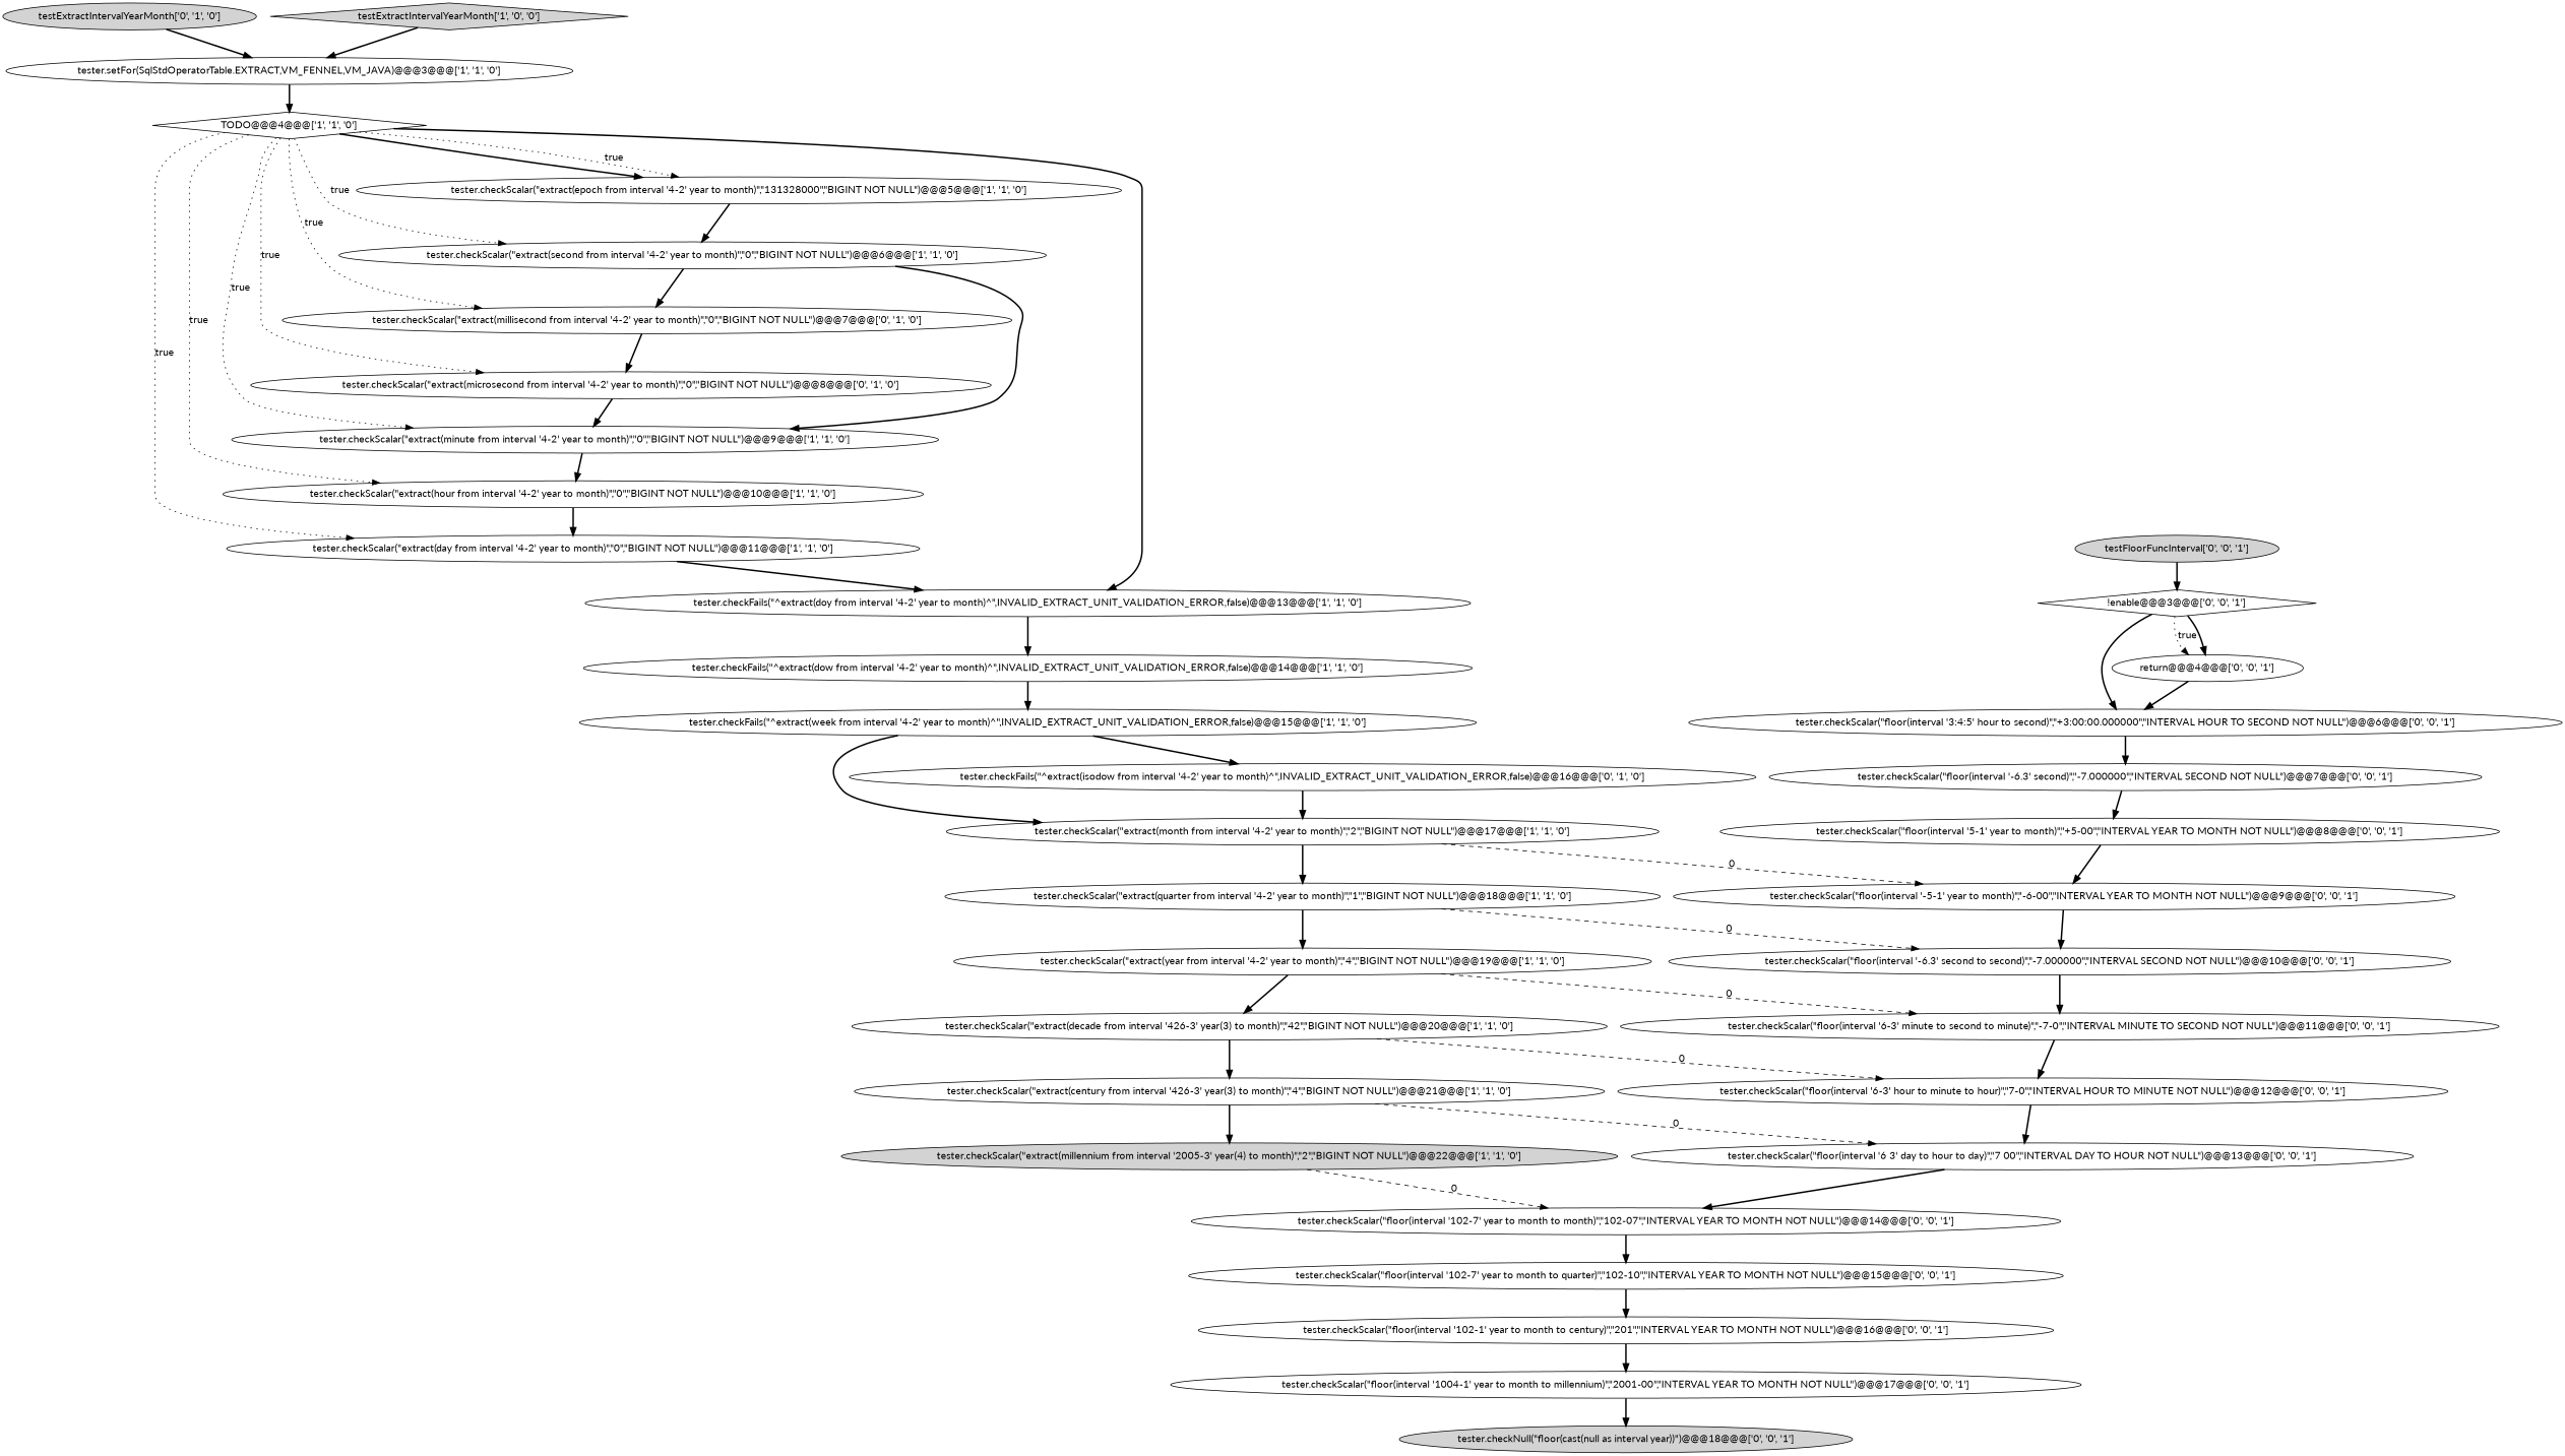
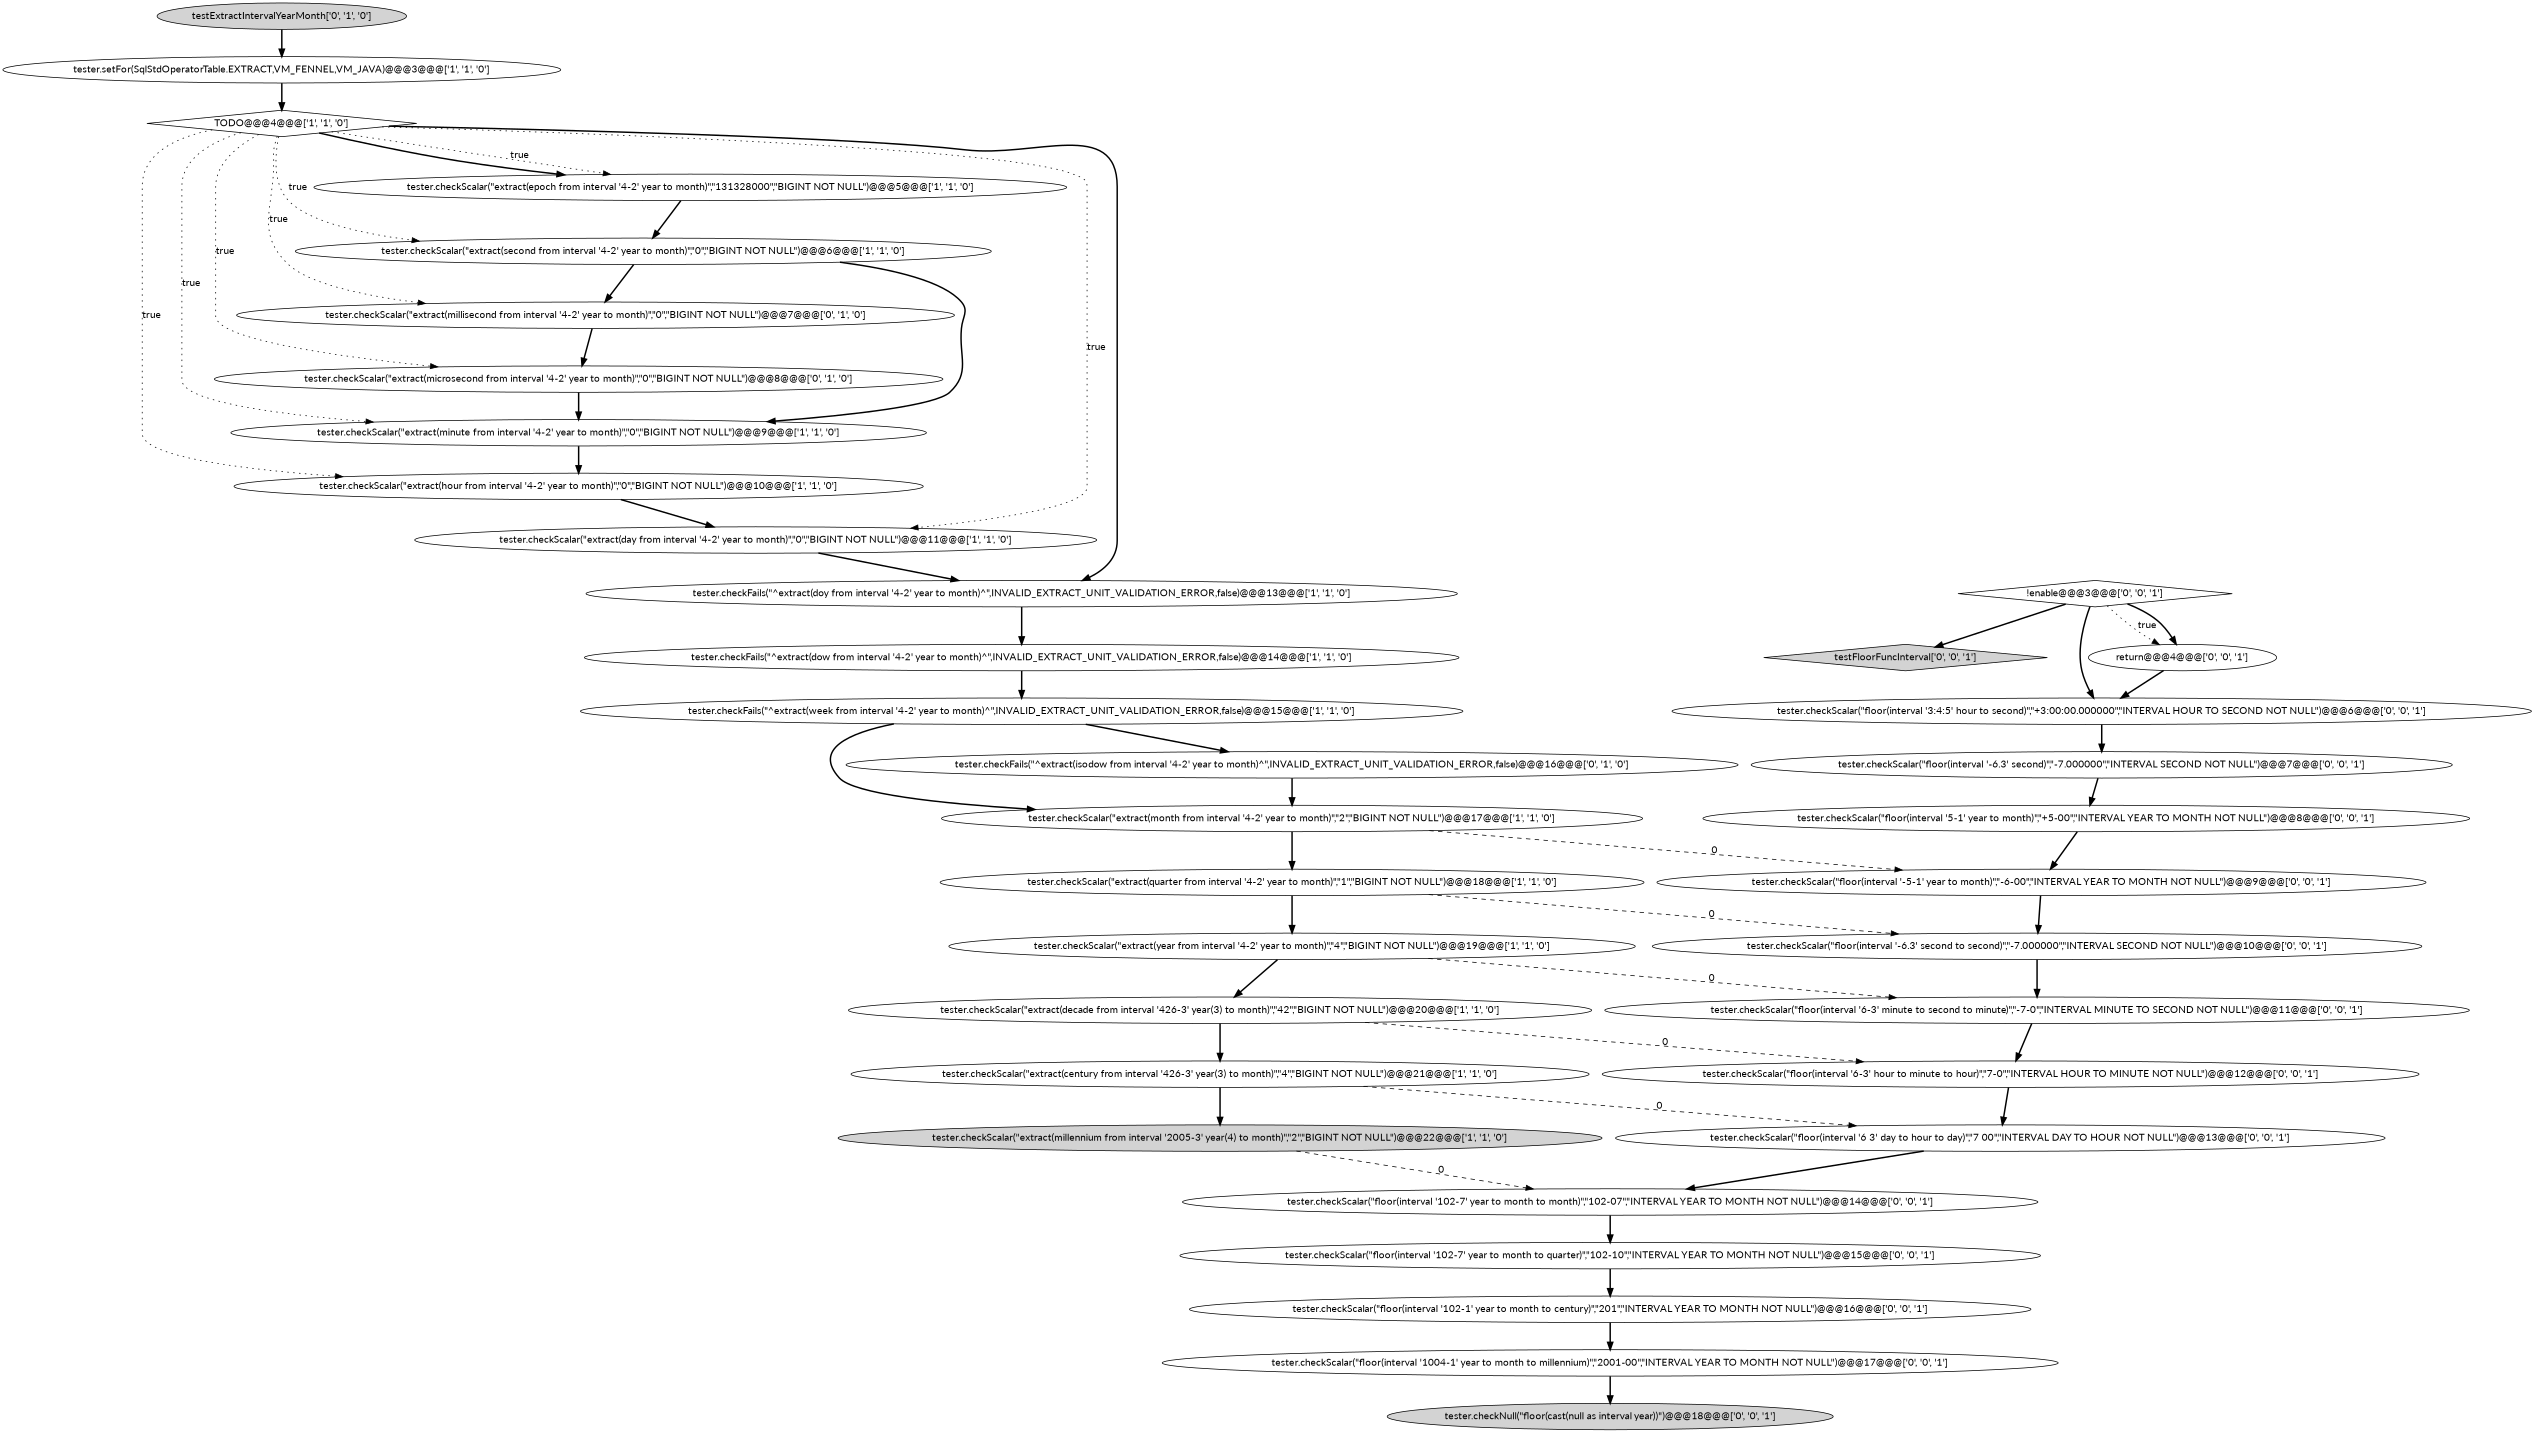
  digraph {
    fontname=Lato
    node [fillcolor=white fontname=Lato shape=ellipse style=filled]
    edge [fontname=Lato style=bold]
    n1 [label="tester.checkScalar(\"extract(hour from interval '4-2' year to month)\",\"0\",\"BIGINT NOT NULL\")@@@10@@@['1', '1', '0']"]
    n2 [label="tester.checkScalar(\"extract(day from interval '4-2' year to month)\",\"0\",\"BIGINT NOT NULL\")@@@11@@@['1', '1', '0']"]
    n3 [label="tester.checkFails(\"^extract(doy from interval '4-2' year to month)^\",INVALID_EXTRACT_UNIT_VALIDATION_ERROR,false)@@@13@@@['1', '1', '0']"]
    n4 [label="tester.checkScalar(\"extract(microsecond from interval '4-2' year to month)\",\"0\",\"BIGINT NOT NULL\")@@@8@@@['0', '1', '0']"]
    n5 [label="tester.checkScalar(\"extract(minute from interval '4-2' year to month)\",\"0\",\"BIGINT NOT NULL\")@@@9@@@['1', '1', '0']"]
    n6 [label="tester.checkScalar(\"extract(epoch from interval '4-2' year to month)\",\"131328000\",\"BIGINT NOT NULL\")@@@5@@@['1', '1', '0']"]
    n7 [label="tester.checkScalar(\"extract(second from interval '4-2' year to month)\",\"0\",\"BIGINT NOT NULL\")@@@6@@@['1', '1', '0']"]
    n8 [label="tester.checkScalar(\"extract(millisecond from interval '4-2' year to month)\",\"0\",\"BIGINT NOT NULL\")@@@7@@@['0', '1', '0']"]
    n9 [label="tester.checkScalar(\"extract(quarter from interval '4-2' year to month)\",\"1\",\"BIGINT NOT NULL\")@@@18@@@['1', '1', '0']"]
    n10 [label="tester.checkScalar(\"floor(interval '-6.3' second to second)\",\"-7.000000\",\"INTERVAL SECOND NOT NULL\")@@@10@@@['0', '0', '1']"]
    n11 [label="tester.checkScalar(\"extract(year from interval '4-2' year to month)\",\"4\",\"BIGINT NOT NULL\")@@@19@@@['1', '1', '0']"]
    n12 [label="tester.checkScalar(\"floor(interval '6-3' minute to second to minute)\",\"-7-0\",\"INTERVAL MINUTE TO SECOND NOT NULL\")@@@11@@@['0', '0', '1']"]
    n13 [label="tester.checkScalar(\"extract(decade from interval '426-3' year(3) to month)\",\"42\",\"BIGINT NOT NULL\")@@@20@@@['1', '1', '0']"]
    n14 [fillcolor=lightgray label="tester.checkScalar(\"extract(millennium from interval '2005-3' year(4) to month)\",\"2\",\"BIGINT NOT NULL\")@@@22@@@['1', '1', '0']"]
    n15 [label="tester.checkScalar(\"floor(interval '102-7' year to month to month)\",\"102-07\",\"INTERVAL YEAR TO MONTH NOT NULL\")@@@14@@@['0', '0', '1']"]
    n16 [label="tester.checkScalar(\"floor(interval '102-7' year to month to quarter)\",\"102-10\",\"INTERVAL YEAR TO MONTH NOT NULL\")@@@15@@@['0', '0', '1']"]
    n17 [label="tester.checkScalar(\"floor(interval '3:4:5' hour to second)\",\"+3:00:00.000000\",\"INTERVAL HOUR TO SECOND NOT NULL\")@@@6@@@['0', '0', '1']"]
    n18 [label="tester.checkScalar(\"floor(interval '-6.3' second)\",\"-7.000000\",\"INTERVAL SECOND NOT NULL\")@@@7@@@['0', '0', '1']"]
    n19 [label="tester.checkScalar(\"floor(interval '5-1' year to month)\",\"+5-00\",\"INTERVAL YEAR TO MONTH NOT NULL\")@@@8@@@['0', '0', '1']"]
    n20 [label="tester.checkScalar(\"floor(interval '6-3' hour to minute to hour)\",\"7-0\",\"INTERVAL HOUR TO MINUTE NOT NULL\")@@@12@@@['0', '0', '1']"]
    n21 [label="tester.checkScalar(\"floor(interval '6 3' day to hour to day)\",\"7 00\",\"INTERVAL DAY TO HOUR NOT NULL\")@@@13@@@['0', '0', '1']"]
    n22 [label="tester.checkFails(\"^extract(week from interval '4-2' year to month)^\",INVALID_EXTRACT_UNIT_VALIDATION_ERROR,false)@@@15@@@['1', '1', '0']"]
    n23 [label="tester.checkScalar(\"extract(month from interval '4-2' year to month)\",\"2\",\"BIGINT NOT NULL\")@@@17@@@['1', '1', '0']"]
    n24 [label="tester.checkFails(\"^extract(isodow from interval '4-2' year to month)^\",INVALID_EXTRACT_UNIT_VALIDATION_ERROR,false)@@@16@@@['0', '1', '0']"]
    n25 [label="tester.checkScalar(\"floor(interval '-5-1' year to month)\",\"-6-00\",\"INTERVAL YEAR TO MONTH NOT NULL\")@@@9@@@['0', '0', '1']"]
    n26 [label="tester.checkScalar(\"extract(century from interval '426-3' year(3) to month)\",\"4\",\"BIGINT NOT NULL\")@@@21@@@['1', '1', '0']"]
    n27 [label="tester.checkScalar(\"floor(interval '102-1' year to month to century)\",\"201\",\"INTERVAL YEAR TO MONTH NOT NULL\")@@@16@@@['0', '0', '1']"]
    n28 [label="tester.checkScalar(\"floor(interval '1004-1' year to month to millennium)\",\"2001-00\",\"INTERVAL YEAR TO MONTH NOT NULL\")@@@17@@@['0', '0', '1']"]
    n29 [fillcolor=lightgray label="testExtractIntervalYearMonth['0', '1', '0']"]
    n30 [label="tester.setFor(SqlStdOperatorTable.EXTRACT,VM_FENNEL,VM_JAVA)@@@3@@@['1', '1', '0']"]
    n31 [label="TODO@@@4@@@['1', '1', '0']" shape=diamond]
    n32 [label="tester.checkFails(\"^extract(dow from interval '4-2' year to month)^\",INVALID_EXTRACT_UNIT_VALIDATION_ERROR,false)@@@14@@@['1', '1', '0']"]
    n33 [fillcolor=lightgray label="tester.checkNull(\"floor(cast(null as interval year))\")@@@18@@@['0', '0', '1']"]
-   n34 [fillcolor=lightgray label="testExtractIntervalYearMonth['1', '0', '0']" shape=diamond]
-   n35 [fillcolor=lightgray label="testFloorFuncInterval['0', '0', '1']"]
+   n35 [fillcolor=lightgray label="testFloorFuncInterval['0', '0', '1']" shape=diamond]
    n36 [label="!enable@@@3@@@['0', '0', '1']" shape=diamond]
    n37 [label="return@@@4@@@['0', '0', '1']"]
    n1 -> n2
    n2 -> n3
    n3 -> n32
    n4 -> n5
    n5 -> n1
    n6 -> n7
    n7 -> n5
    n7 -> n8
    n8 -> n4
    n9 -> n10 [label=0 style=dashed]
    n9 -> n11
    n10 -> n12
    n11 -> n12 [label=0 style=dashed]
    n11 -> n13
    n12 -> n20
    n13 -> n20 [label=0 style=dashed]
    n13 -> n26
    n14 -> n15 [label=0 style=dashed]
    n15 -> n16
    n16 -> n27
    n17 -> n18
    n18 -> n19
    n19 -> n25
    n20 -> n21
    n21 -> n15
    n22 -> n23
    n22 -> n24
    n23 -> n9
    n23 -> n25 [label=0 style=dashed]
    n24 -> n23
    n25 -> n10
    n26 -> n14
    n26 -> n21 [label=0 style=dashed]
    n27 -> n28
    n28 -> n33
    n29 -> n30
    n30 -> n31
    n31 -> n1 [label=true style=dotted]
    n31 -> n2 [label=true style=dotted]
    n31 -> n3
    n31 -> n4 [label=true style=dotted]
    n31 -> n5 [label=true style=dotted]
    n31 -> n6 [label=true style=dotted]
    n31 -> n6
    n31 -> n7 [label=true style=dotted]
    n31 -> n8 [label=true style=dotted]
    n32 -> n22
-   n34 -> n30
-   n35 -> n36
+   n36 -> n35
    n36 -> n17
    n36 -> n37 [label=true style=dotted]
    n36 -> n37
    n37 -> n17
  }
